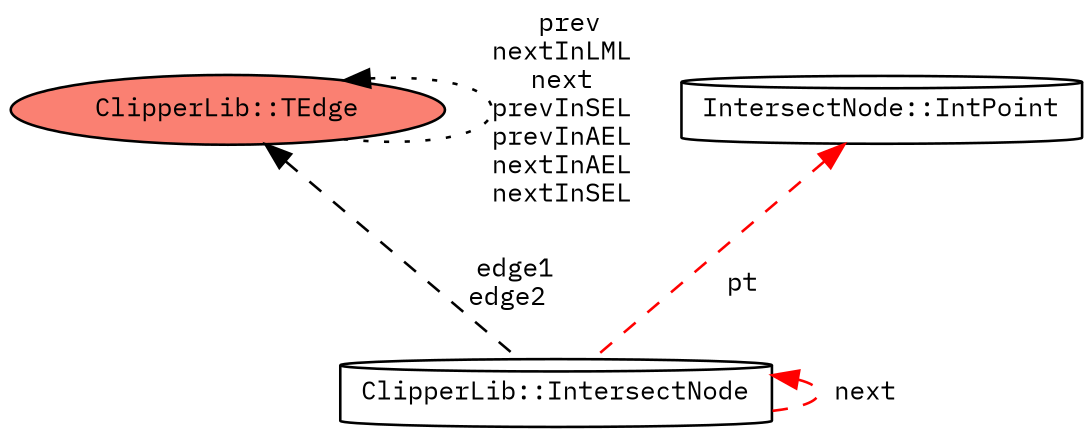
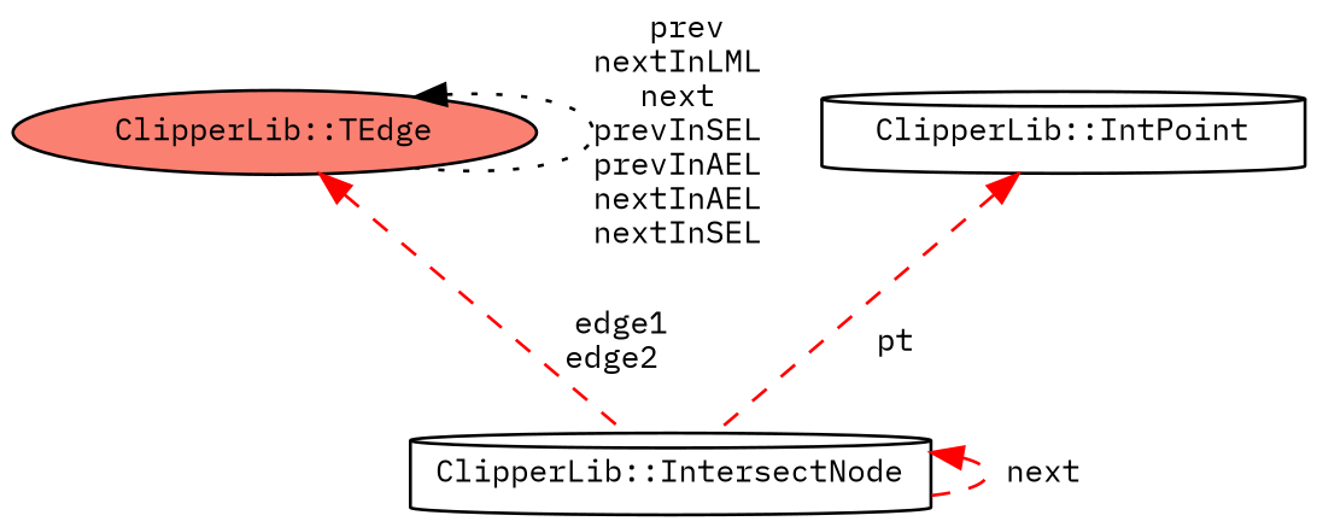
  digraph {
    fontname="IBM Plex Mono"
    node [color=black fillcolor=white fontname="IBM Plex Mono" fontsize=10 shape=cylinder style=filled]
    edge [color=red dir=back fontname="IBM Plex Mono" fontsize=10 labelfontname=Helvetica labelfontsize=10 style=dashed]
    n1 [fontcolor=black height=0.2 label="ClipperLib::IntersectNode" width=0.4]
    n2 [fillcolor=salmon height=0.2 label="ClipperLib::TEdge" shape=ellipse width=0.4]
-   n3 [height=0.2 label="IntersectNode::IntPoint" width=0.4]
+   n3 [height=0.2 label="ClipperLib::IntPoint" width=0.4]
    n1 -> n1 [label=" next"]
-   n2 -> n1 [color=black label=" edge1\nedge2"]
+   n2 -> n1 [label=" edge1\nedge2"]
    n2 -> n2 [color=black label=" prev\nnextInLML\nnext\nprevInSEL\nprevInAEL\nnextInAEL\nnextInSEL" style=dotted]
    n3 -> n1 [label=" pt"]
  }
